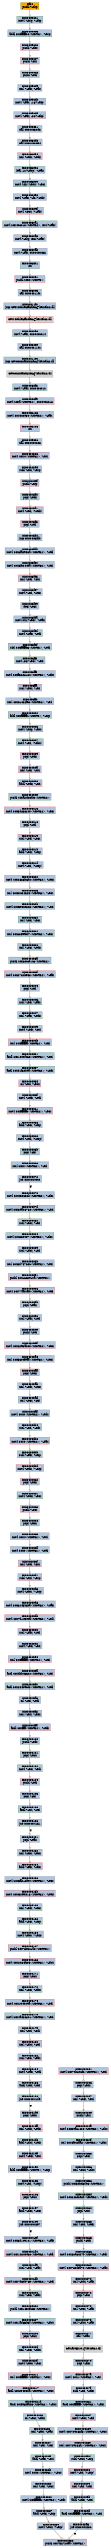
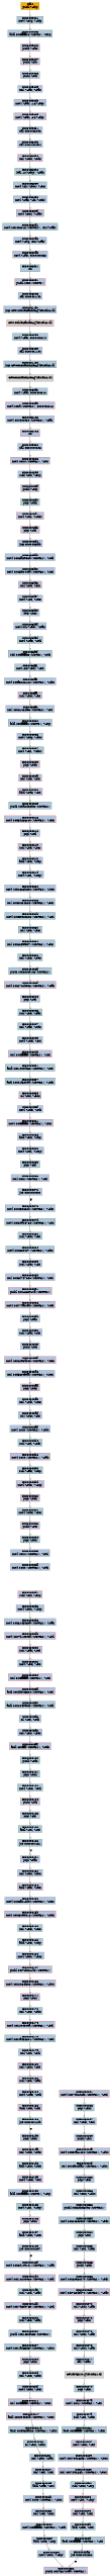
  digraph {
    node [color=gray40 fillcolor=lightsteelblue shape=rectangle style=filled]
    edge [arrowhead=onormal color="#000000"]
    n1 [color=darkgreen fillcolor=orange label="start\npushl %ebp"]
    n2 [color=darkgreen label="0x00409c41\nmovl %esp, %ebp"]
    n3 [color=darkgreen label="0x00409c43\naddl $0xffffffc4<UINT8>, %esp"]
    n4 [color=red label="0x00409c46\npushl %ebx"]
    n5 [color=red label="0x00409c47\npushl %esi"]
    n6 [label="0x00409c48\npushl %edi"]
    n7 [label="0x00409c49\nxorl %eax, %eax"]
    n8 [label="0x00409c4b\nmovl %eax, -16(%ebp)"]
    n9 [color=red label="0x00409c4e\nmovl %eax, -36(%ebp)"]
    n10 [label="0x00409c51\ncall 0x004030dc"]
    n11 [label="0x004030dc\ncall 0x00403094"]
    n12 [color=red label="0x00403094\nxorl %edx, %edx"]
    n13 [color=darkgreen label="0x00403096\nleal -12(%ebp), %eax"]
    n14 [color=darkgreen label="0x00403099\nmovl %fs:(%edx), %ecx"]
    n15 [label="0x0040309c\nmovl %eax, %fs:(%edx)"]
    n16 [color=red label="0x0040309f\nmovl %ecx, (%eax)"]
    n17 [color=darkgreen label="0x004030a1\nmovl $0x403018<UINT32>, 0x4(%eax)"]
    n18 [label="0x004030a8\nmovl %ebp, 0x8(%eax)"]
    n19 [label="0x004030ab\nmovl %eax, 0x0040c488"]
    n20 [color=darkgreen label="0x004030b1\nret"]
    n21 [color=red label="0x004030e1\npushl $0x0<UINT8>"]
    n22 [label="0x004030e3\ncall 0x004011fc"]
    n23 [label="0x004011fc\njmp GetModuleHandleA@kernel32.dll"]
    n24 [color=red fillcolor=lightgrey label="GetModuleHandleA@kernel32.dll"]
    n25 [color=darkgreen label="0x004030e8\nmovl %eax, 0x0040c014"]
    n26 [label="0x004030ee\ncall 0x004011ec"]
    n27 [color=darkgreen label="0x004011ec\njmp GetCommandLineA@kernel32.dll"]
    n28 [fillcolor=lightgrey label="GetCommandLineA@kernel32.dll"]
    n29 [color=darkgreen label="0x004030f3\nmovl %eax, 0x0040c01c"]
    n30 [color=red label="0x004030f9\nmovl $0xa<UINT32>, 0x0040c018"]
    n31 [label="0x00403103\nmovl $0x402e34<UINT32>, %eax"]
    n32 [color=red label="0x00403108\nret"]
    n33 [label="0x00409c56\ncall 0x004042e8"]
    n34 [color=red label="0x004042e8\nmovl $0x4<UINT32>, %esi"]
    n35 [label="0x004042ed\nsubl %esi, %esp"]
    n36 [color=red label="0x004042ef\npushl %esp"]
    n37 [color=darkgreen label="0x004042f0\npopl %edx"]
    n38 [color=red label="0x004042f1\nmovl %edi, (%edx)"]
    n39 [color=red label="0x004042f3\npopl %edi"]
    n40 [label="0x004042f4\njmp 0x00403fdb"]
    n41 [label="0x00403fdb\nmovl $0x6fa2956a<UINT32>, %edi"]
    n42 [label="0x00403fe0\nmovl $0x6fe244ea<UINT32>, %esi"]
    n43 [color=red label="0x00403fe5\nxorl %edi, %esi"]
    n44 [label="0x00403fe7\nmovl %esi, %ecx"]
    n45 [label="0x00403fe9\ndecl %ecx"]
    n46 [label="0x00403fea\nmovl 0x1(%ecx), %eax"]
    n47 [color=darkgreen label="0x00403fed\nmovl %eax, %edi"]
    n48 [color=darkgreen label="0x00403fef\nsubl $0xffffffc6<UINT8>, %edi"]
    n49 [color=darkgreen label="0x00403ff2\nmovl -58(%edi), %esi"]
    n50 [label="0x00403ff5\nmovl $0xa5228180<UINT32>, %ebx"]
    n51 [color=red label="0x00403ffa\nxorl %ebx, %esi"]
    n52 [label="0x00403ffc\nxorl $0x31c32fe3<UINT32>, %esi"]
    n53 [color=darkgreen label="0x00404002\naddl $0xfffffffc<UINT8>, %esp"]
    n54 [label="0x00404005\nmovl %esp, %ebx"]
    n55 [color=darkgreen label="0x00404007\nmovl %esi, (%ebx)"]
    n56 [color=red label="0x00404009\npopl %edx"]
    n57 [color=red label="0x0040400a\nxorl %esi, %esi"]
    n58 [color=red label="0x0040400c\naddl %edx, %esi"]
    n59 [color=darkgreen label="0x0040400e\npushl $0xa2dccdbc<UINT32>"]
    n60 [color=red label="0x00404013\nmovl $0x5d233240<UINT32>, %ecx"]
    n61 [label="0x00404018\npopl %edi"]
    n62 [color=red label="0x00404019\nxorl %edi, %ecx"]
    n63 [label="0x0040401b\naddl %ecx, %esp"]
    n64 [label="0x0040401d\nmovl %esi, (%esp)"]
    n65 [label="0x00404020\nmovl $0x2883b6dc<UINT32>, %ecx"]
    n66 [label="0x00404025\nxorl $0x54c34835<UINT32>, %ecx"]
    n67 [color=darkgreen label="0x0040402b\nmovl $0x595c9808<UINT32>, %esi"]
    n68 [color=darkgreen label="0x00404030\nxorl %esi, %ecx"]
    n69 [color=darkgreen label="0x00404032\nxorl $0x63599bf7<UINT32>, %ecx"]
    n70 [color=darkgreen label="0x00404038\nxorl %ecx, %edx"]
    n71 [color=darkgreen label="0x0040403a\npushl $0x60cce1c8<UINT32>"]
    n72 [color=red label="0x0040403f\nmovl $0x2734b953<UINT32>, %eax"]
    n73 [label="0x00404044\npopl %edi"]
    n74 [color=darkgreen label="0x00404045\nxorl %edi, %eax"]
    n75 [color=darkgreen label="0x00404047\nxorl %eax, %edx"]
    n76 [label="0x00404049\nmovl %edx, %esi"]
    n77 [color=red label="0x0040404b\nxorl $0xffffffff<UINT32>, %esi"]
    n78 [color=darkgreen label="0x00404051\nandl $0x1e09f465<UINT32>, %esi"]
    n79 [color=darkgreen label="0x00404057\nandl $0xe1f60b9a<UINT32>, %edx"]
    n80 [color=red label="0x0040405d\norl %esi, %edx"]
    n81 [label="0x0040405f\nmovl %edx, %edi"]
    n82 [color=red label="0x00404061\nmovl $0xfffffffc<UINT32>, %ecx"]
    n83 [label="0x00404066\naddl %ecx, %esp"]
    n84 [label="0x00404068\nmovl %edi, (%esp)"]
    n85 [color=darkgreen label="0x0040406b\npopl %esi"]
    n86 [label="0x0040406c\nxorl $0x0<UINT32>, %esi"]
    n87 [label="0x00404072\njne 0x004040c0"]
    n88 [label="0x00404078\nmovl $0x45e652b<UINT32>, %ebx"]
    n89 [color=darkgreen label="0x0040407d\nmovl $0x39a08760<UINT32>, %esi"]
    n90 [color=darkgreen label="0x00404082\nxorl %ebx, %esi"]
    n91 [color=darkgreen label="0x00404084\nmovl $0x869407<UINT32>, %ebx"]
    n92 [label="0x00404089\nxorl %ebx, %esi"]
    n93 [label="0x0040408b\nxorl $0x3d78764c<UINT32>, %esi"]
    n94 [color=red label="0x00404091\npushl $0x1660e10a<UINT32>"]
    n95 [color=red label="0x00404096\nmovl $0x77fab4ad<UINT32>, %edi"]
    n96 [label="0x0040409b\npopl %eax"]
    n97 [label="0x0040409c\nxorl %eax, %edi"]
    n98 [label="0x0040409e\npushl %edi"]
    n99 [color=red label="0x0040409f\nmovl $0x3293ab0d<UINT32>, %ecx"]
    n100 [label="0x004040a4\nxorl $0x5309feaa<UINT32>, %ecx"]
    n101 [color=red label="0x004040aa\npopl %edx"]
    n102 [label="0x004040ab\nxorl %edx, %ecx"]
    n103 [label="0x004040ad\nxorl %ecx, %esi"]
    n104 [label="0x004040af\nmovl $0x0<UINT32>, %edx"]
    n105 [color=darkgreen label="0x004040b4\nxorl %esi, %edx"]
    n106 [color=red label="0x004040b6\nmovl $0x4<UINT32>, %eax"]
    n107 [color=darkgreen label="0x004040bb\nsubl %eax, %esp"]
    n108 [color=red label="0x004040bd\nmovl %edx, (%esp)"]
    n109 [color=red label="0x004040c0\npopl %edx"]
    n110 [color=darkgreen label="0x004040c1\nmovl %edx, %ecx"]
    n111 [color=red label="0x004040c3\npushl %ecx"]
    n112 [color=darkgreen label="0x004040c4\npopl %ebx"]
    n113 [label="0x004040c5\nmovl $0x4<UINT32>, %esi"]
    n114 [label="0x004040ca\nmovl $0x0<UINT32>, %edi"]
-   n115 [color=red label="0x004040cf\nxorl %edi, %esi"]
    n116 [color=red label="0x004040d1\nsubl %esi, %esp"]
    n117 [label="0x004040d3\nmovl %ebx, (%esp)"]
    n118 [label="0x004040d6\nmovl $0x3245b6ba<UINT32>, %eax"]
    n119 [color=red label="0x004040db\nmovl $0x7d105e0a<UINT32>, %edi"]
    n120 [color=red label="0x004040e0\nxorl %eax, %edi"]
    n121 [label="0x004040e2\nmovl %edi, %esi"]
    n122 [color=red label="0x004040e4\nxorl $0xffffffff<UINT32>, %esi"]
    n123 [color=red label="0x004040ea\nandl $0xdbb4632c<UINT32>, %esi"]
    n124 [color=darkgreen label="0x004040f0\nandl $0x244b9cd3<UINT32>, %edi"]
    n125 [label="0x004040f6\norl %esi, %edi"]
    n126 [label="0x004040f8\nxorl %edi, %edx"]
    n127 [color=red label="0x004040fa\nandl $0xffff<UINT32>, %edx"]
    n128 [color=darkgreen label="0x00404100\npushl %edx"]
    n129 [color=darkgreen label="0x00404101\npopl %ecx"]
    n130 [color=darkgreen label="0x00404102\nmovl %ecx, %edi"]
    n131 [color=red label="0x00404104\npushl %edi"]
    n132 [label="0x00404105\npopl %esi"]
    n133 [color=darkgreen label="0x00404106\nandl %esi, %esi"]
    n134 [color=darkgreen label="0x00404108\njne 0x00404151"]
    n135 [label="0x00404151\npopl %eax"]
    n136 [label="0x00404152\nxorl %ebx, %ebx"]
    n137 [color=red label="0x00404154\naddl %eax, %ebx"]
    n138 [label="0x00404156\nmovl $0x3ab12fe4<UINT32>, %ecx"]
    n139 [color=red label="0x0040415b\nmovl $0xc54ed018<UINT32>, %edx"]
    n140 [color=darkgreen label="0x00404160\nxorl %edx, %ecx"]
    n141 [color=darkgreen label="0x00404162\naddl %ecx, %esp"]
    n142 [label="0x00404164\nmovl %ebx, (%esp)"]
    n143 [color=red label="0x00404167\npushl $0x78b521a8<UINT32>"]
    n144 [color=red label="0x0040416c\nmovl $0x2464fc05<UINT32>, %ebx"]
    n145 [color=red label="0x00404171\npopl %ecx"]
    n146 [color=darkgreen label="0x00404172\nxorl %ecx, %ebx"]
    n147 [color=red label="0x00404174\nmovl $0x194909a<UINT32>, %edi"]
    n148 [color=darkgreen label="0x00404179\nmovl $0x4a486801<UINT32>, %esi"]
    n149 [label="0x0040417e\nxorl %esi, %edi"]
    n150 [color=red label="0x00404180\nxorl %ebx, %edi"]
    n151 [color=red label="0x00404182\nxorl %edi, %eax"]
    n152 [label="0x00404184\nmovl %eax, %edi"]
    n153 [color=red label="0x00404186\nandl %edi, %edi"]
    n154 [color=darkgreen label="0x00404188\njne 0x004041d9"]
    n155 [label="0x004041d9\npopl %ebx"]
    n156 [color=red label="0x004041da\nxorl %edx, %edx"]
    n157 [color=darkgreen label="0x004041dc\naddl %ebx, %edx"]
    n158 [color=red label="0x004041de\nmovl %edx, %esi"]
    n159 [label="0x004041e0\naddl $0xfffffffc<UINT8>, %esp"]
    n160 [color=darkgreen label="0x004041e3\nmovl %esi, (%esp)"]
    n161 [color=red label="0x004041e6\npopl %ecx"]
    n162 [label="0x004041e7\nandl %ebx, %ecx"]
    n163 [label="0x004041e9\njne 0x004042e7"]
    n164 [label="0x004041ef\nmovl $0x6d149101<UINT32>, %eax"]
    n165 [color=red label="0x004041f4\nmovl $0x10200e6c<UINT32>, %edi"]
    n166 [color=darkgreen label="0x004041f9\nxorl %edi, %eax"]
    n167 [color=red label="0x004041fb\nmovl $0x7d3d9769<UINT32>, %edi"]
    n168 [color=darkgreen label="0x00404200\nxorl %edi, %eax"]
    n169 [label="0x00404202\npushl $0x1854fc65<UINT32>"]
    n170 [color=darkgreen label="0x00404207\nmovl $0x1ad65b3f<UINT32>, %ebx"]
    n171 [color=red label="0x0040420c\npopl %ecx"]
    n172 [color=darkgreen label="0x0040420d\nxorl %ecx, %ebx"]
    n173 [label="0x0040420f\nmovl %ebx, %ecx"]
    n174 [color=red label="0x00404211\nxorl $0xffffffff<UINT32>, %ecx"]
    n175 [color=red label="0x00404217\nandl $0x29405da<UINT32>, %ecx"]
    n176 [color=darkgreen label="0x0040421d\nandl $0xfd6bfa25<UINT32>, %ebx"]
    n177 [color=darkgreen label="0x00404223\norl %ecx, %ebx"]
    n178 [color=darkgreen label="0x00404225\nxorl %ebx, %eax"]
    n179 [label="0x00404227\nxorl %esi, %esi"]
    n180 [color=darkgreen label="0x00404229\naddl %eax, %esi"]
    n181 [label="0x0040422b\nmovl $0x0<UINT32>, %ecx"]
    n182 [label="0x00404230\nxorl %esi, %ecx"]
    n183 [label="0x00404232\nmovl $0xfffffffc<UINT32>, %edx"]
    n184 [label="0x00404237\naddl %edx, %esp"]
    n185 [label="0x00404239\nmovl %ecx, (%esp)"]
    n186 [color=red label="0x0040423c\npushl $0x75872dea<UINT32>"]
    n187 [color=red label="0x00404241\nmovl $0x79b896fc<UINT32>, %esi"]
    n188 [color=darkgreen label="0x00404246\npopl %edx"]
    n189 [label="0x00404247\nxorl %edx, %esi"]
    n190 [label="0x00404249\npushl %esi"]
    n191 [color=red label="0x0040424a\nmovl $0x3ea61cc4<UINT32>, %ebx"]
    n192 [color=darkgreen label="0x0040424f\nxorl $0x4fec2aa2<UINT32>, %ebx"]
    n193 [label="0x00404255\npopl %ecx"]
    n194 [color=darkgreen label="0x00404256\nxorl %ecx, %ebx"]
    n195 [label="0x00404258\npushl $0x5dcd8d96<UINT32>"]
    n196 [color=darkgreen label="0x0040425d\nmovl $0x646d392f<UINT32>, %edx"]
    n197 [color=darkgreen label="0x00404262\npopl %esi"]
    n198 [label="0x00404263\nxorl %esi, %edx"]
    n199 [color=red label="0x00404265\npushl %edx"]
    n200 [label="0x00404266\nmovl $0x3c98027f<UINT32>, %edx"]
    n201 [color=red label="0x0040426b\nmovl $0x780dea7e<UINT32>, %eax"]
    n202 [color=red label="0x00404270\nxorl %edx, %eax"]
    n203 [color=red label="0x00404272\npopl %ecx"]
    n204 [label="0x00404273\nxorl %ecx, %eax"]
    n205 [color=darkgreen label="0x00404275\nxorl %ebx, %eax"]
    n206 [label="0x00404277\ncall (%eax)"]
    n207 [fillcolor=lightgrey label="GetLastError@kernel32.dll"]
    n208 [color=darkgreen label="0x00404279\npopl %ebx"]
    n209 [color=red label="0x0040427a\nmovl $0x1<UINT32>, %esi"]
    n210 [label="0x0040427f\nsubl %esi, %ebx"]
    n211 [color=darkgreen label="0x00404281\nandl $0xffffffff<UINT32>, %ebx"]
    n212 [color=red label="0x00404287\nmovl %ebx, %esi"]
    n213 [label="0x00404289\nmovl $0x729288f5<UINT32>, %ecx"]
    n214 [color=red label="0x0040428e\nxorl $0x729288f1<UINT32>, %ecx"]
    n215 [color=darkgreen label="0x00404294\nsubl %ecx, %esp"]
    n216 [color=red label="0x00404296\nmovl %esi, (%esp)"]
    n217 [color=red label="0x00404299\nxorl %esi, %esi"]
    n218 [color=darkgreen label="0x0040429b\naddl %ebx, %esi"]
    n219 [color=darkgreen label="0x0040429d\nandl $0xffffffff<UINT32>, %esi"]
    n220 [label="0x004042a3\njne 0x0040423c"]
    n1 -> n2 [arrowhead=odot]
    n2 -> n3
    n3 -> n4
    n4 -> n5
    n5 -> n6
    n6 -> n7
    n7 -> n8 [arrowhead=odot]
    n8 -> n9
    n9 -> n10 [arrowhead=odot]
    n10 -> n11
    n11 -> n12 [arrowhead=odot]
    n12 -> n13 [arrowhead=odot]
    n13 -> n14
    n14 -> n15 [arrowhead=odot]
    n15 -> n16
    n16 -> n17 [arrowhead=odot]
    n17 -> n18
    n18 -> n19
    n19 -> n20
    n20 -> n21 [arrowhead=odot]
    n21 -> n22 [arrowhead=odot]
    n22 -> n23 [arrowhead=odot]
    n23 -> n24 [arrowhead=odot]
    n24 -> n25 [arrowhead=odot]
    n25 -> n26 [arrowhead=odot]
    n26 -> n27 [arrowhead=odot]
    n27 -> n28 [arrowhead=odot]
    n28 -> n29
    n29 -> n30 [arrowhead=odot]
    n30 -> n31 [arrowhead=odot]
    n31 -> n32
    n32 -> n33
    n33 -> n34
    n34 -> n35 [arrowhead=odot]
    n35 -> n36 [arrowhead=odot]
    n36 -> n37 [arrowhead=odot]
    n37 -> n38 [arrowhead=odot]
    n38 -> n39
    n39 -> n40
    n40 -> n41 [arrowhead=odot]
    n41 -> n42 [arrowhead=odot]
    n42 -> n43
    n43 -> n44 [arrowhead=odot]
    n44 -> n45
    n45 -> n46
    n46 -> n47
    n47 -> n48
    n48 -> n49
    n49 -> n50
    n50 -> n51
    n51 -> n52 [arrowhead=odot]
    n52 -> n53
    n53 -> n54
    n54 -> n55 [arrowhead=odot]
    n55 -> n56 [arrowhead=odot]
    n56 -> n57
    n57 -> n58
    n58 -> n59
    n59 -> n60
    n60 -> n61
    n61 -> n62
    n62 -> n63 [arrowhead=odot]
    n63 -> n64
    n64 -> n65
    n65 -> n66
    n66 -> n67 [arrowhead=odot]
    n67 -> n68 [arrowhead=odot]
    n68 -> n69 [arrowhead=odot]
    n69 -> n70 [arrowhead=odot]
    n70 -> n71
    n71 -> n72 [arrowhead=odot]
    n72 -> n73 [arrowhead=odot]
    n73 -> n74 [arrowhead=odot]
    n74 -> n75 [arrowhead=odot]
    n75 -> n76 [arrowhead=odot]
    n76 -> n77 [arrowhead=odot]
    n77 -> n78
    n78 -> n79 [arrowhead=odot]
    n79 -> n80
    n80 -> n81
    n81 -> n82
    n82 -> n83 [arrowhead=odot]
    n83 -> n84 [arrowhead=odot]
    n84 -> n85 [arrowhead=odot]
    n85 -> n86 [arrowhead=odot]
    n86 -> n87
    n87 -> n88 [arrowhead=odot label=F]
    n88 -> n89
    n89 -> n90 [arrowhead=odot]
    n90 -> n91 [arrowhead=odot]
    n91 -> n92 [arrowhead=odot]
    n92 -> n93 [arrowhead=odot]
    n93 -> n94
    n94 -> n95
    n95 -> n96
    n96 -> n97
    n97 -> n98
    n98 -> n99
    n99 -> n100 [arrowhead=odot]
    n100 -> n101
    n101 -> n102
    n102 -> n103
    n103 -> n104 [arrowhead=odot]
    n104 -> n105
    n105 -> n106
    n106 -> n107
    n107 -> n108
    n108 -> n109 [arrowhead=odot]
    n109 -> n110
    n110 -> n111 [arrowhead=odot]
    n111 -> n112
    n112 -> n113
    n113 -> n114
-   n114 -> n115 [arrowhead=odot]
-   n115 -> n116
    n116 -> n117
    n117 -> n118 [arrowhead=odot]
    n118 -> n119 [arrowhead=odot]
    n119 -> n120
+   n120 -> n121
    n121 -> n122 [arrowhead=odot]
    n122 -> n123 [arrowhead=odot]
    n123 -> n124
    n124 -> n125 [arrowhead=odot]
    n125 -> n126
    n126 -> n127 [arrowhead=odot]
    n127 -> n128
    n128 -> n129 [arrowhead=odot]
    n129 -> n130
    n130 -> n131
    n131 -> n132
    n132 -> n133
    n133 -> n134
    n134 -> n135 [label=T]
    n135 -> n136
    n136 -> n137 [arrowhead=odot]
    n137 -> n138 [arrowhead=odot]
    n138 -> n139 [arrowhead=odot]
    n139 -> n140 [arrowhead=odot]
    n140 -> n141 [arrowhead=odot]
    n141 -> n142 [arrowhead=odot]
    n142 -> n143
    n143 -> n144
    n144 -> n145
    n145 -> n146
    n146 -> n147
    n147 -> n148 [arrowhead=odot]
    n148 -> n149 [arrowhead=odot]
    n149 -> n150 [arrowhead=odot]
    n150 -> n151 [arrowhead=odot]
    n151 -> n152 [arrowhead=odot]
    n152 -> n153 [arrowhead=odot]
    n153 -> n154 [arrowhead=odot]
    n154 -> n155 [arrowhead=odot label=T]
    n155 -> n156
    n156 -> n157 [arrowhead=odot]
    n157 -> n158
    n158 -> n159
    n159 -> n160
    n160 -> n161
    n161 -> n162 [arrowhead=odot]
    n162 -> n163
    n163 -> n164 [label=F]
    n164 -> n165 [arrowhead=odot]
    n165 -> n166
    n166 -> n167
    n167 -> n168
    n168 -> n169
    n169 -> n170
    n170 -> n171 [arrowhead=odot]
    n171 -> n172 [arrowhead=odot]
    n172 -> n173
    n173 -> n174 [arrowhead=odot]
    n174 -> n175 [arrowhead=odot]
    n175 -> n176 [arrowhead=odot]
    n176 -> n177
    n177 -> n178
    n178 -> n179
    n179 -> n180 [arrowhead=odot]
    n180 -> n181
    n181 -> n182
    n182 -> n183 [arrowhead=odot]
    n183 -> n184
    n184 -> n185
    n185 -> n186 [arrowhead=odot]
    n187 -> n188 [arrowhead=odot]
    n188 -> n189
    n189 -> n190
    n190 -> n191
    n191 -> n192 [arrowhead=odot]
    n192 -> n193 [arrowhead=odot]
    n193 -> n194 [arrowhead=odot]
    n194 -> n195
    n195 -> n196
    n196 -> n197 [arrowhead=odot]
    n197 -> n198
    n198 -> n199
    n199 -> n200
    n200 -> n201
    n201 -> n202
    n202 -> n203 [arrowhead=odot]
    n203 -> n204 [arrowhead=odot]
    n204 -> n205
    n205 -> n206
    n206 -> n207 [arrowhead=odot]
    n207 -> n208 [arrowhead=odot]
    n208 -> n209
    n209 -> n210
    n210 -> n211 [arrowhead=odot]
    n211 -> n212 [arrowhead=odot]
    n212 -> n213
    n213 -> n214 [arrowhead=odot]
    n214 -> n215 [arrowhead=odot]
    n215 -> n216
    n216 -> n217 [arrowhead=odot]
    n217 -> n218 [arrowhead=odot]
    n218 -> n219
    n219 -> n220 [arrowhead=odot]
    n220 -> n186 [arrowhead=odot label=T]
  }
